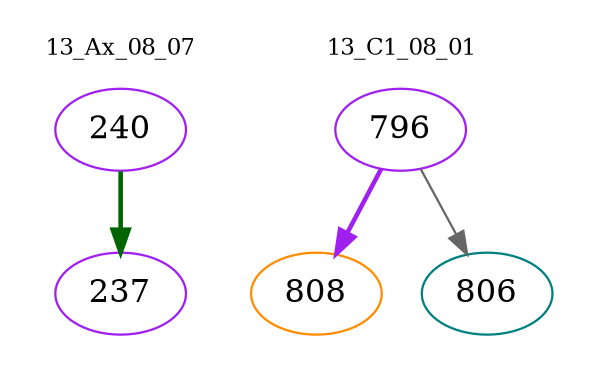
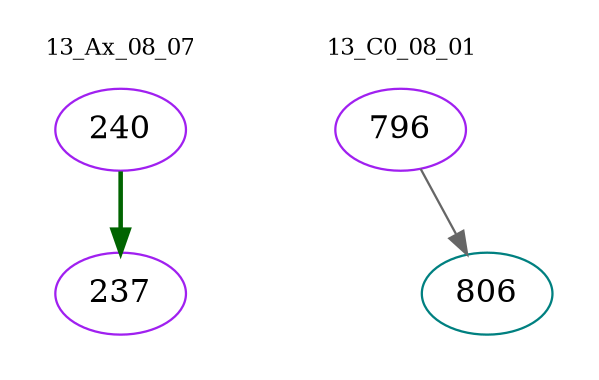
  digraph {
    node [color=purple]
    edge [style=bold]
    n1 [label=240]
    n2 [label=237]
    n3 [label=796]
-   n4 [color=darkorange label=808]
    n5 [color=teal label=806]
    subgraph cluster_1 {
      color=white
      fontsize=10
      label="13_Ax_08_07"
      n1
      n2
    }
    subgraph cluster_2 {
      color=white
      fontsize=10
-     label="13_C1_08_01"
+     label="13_C0_08_01"
      n3
-     n4
      n5
    }
    n1 -> n2 [color=darkgreen]
-   n3 -> n4 [color=purple]
    n3 -> n5 [color=gray40 style=solid]
  }
